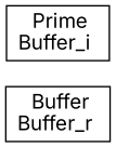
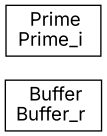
  digraph {
    rankdir=LR
    fontname=Inter
    node [shape=box fontname=Inter]
    n1 [label=" Buffer\nBuffer_r "]
-   n2 [label=" Prime\nBuffer_i "]
+   n2 [label=" Prime\nPrime_i "]
  }
